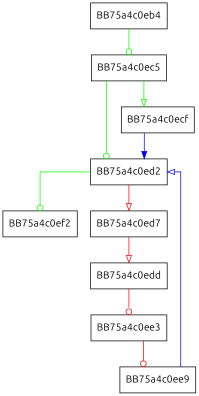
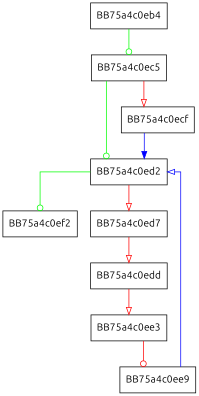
  digraph {
    fontname=Ubuntu
    splines=ortho
    node [fontname=Ubuntu shape=box]
    edge [arrowhead=onormal color=red fontname=Ubuntu]
    BB75a4c0eb4
    BB75a4c0ec5
    BB75a4c0ed2
    BB75a4c0ecf
    BB75a4c0ef2
    BB75a4c0ed7
    BB75a4c0edd
    BB75a4c0ee3
    BB75a4c0ee9
    BB75a4c0eb4 -> BB75a4c0ec5 [arrowhead=odot color=green]
    BB75a4c0ec5 -> BB75a4c0ed2 [arrowhead=odot color=green]
-   BB75a4c0ec5 -> BB75a4c0ecf [color=green]
+   BB75a4c0ec5 -> BB75a4c0ecf
    BB75a4c0ed2 -> BB75a4c0ef2 [arrowhead=odot color=green]
    BB75a4c0ed2 -> BB75a4c0ed7
    BB75a4c0ecf -> BB75a4c0ed2 [arrowhead=normal color=blue]
    BB75a4c0ed7 -> BB75a4c0edd
-   BB75a4c0edd -> BB75a4c0ee3 [arrowhead=odot]
+   BB75a4c0edd -> BB75a4c0ee3
    BB75a4c0ee3 -> BB75a4c0ee9 [arrowhead=odot]
    BB75a4c0ee9 -> BB75a4c0ed2 [color=blue]
  }
